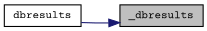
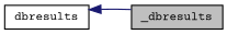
  digraph {
    rankdir=RL
    fontname="Courier Prime"
    node [color=black fontname="Courier Prime" fontsize=10 shape=record style=filled]
    n1 [fillcolor=grey75 fontcolor=black height=0.2 label=_dbresults width=0.4]
    n2 [fillcolor=white height=0.2 label=dbresults width=0.4]
-   n1 -> n2 [color=midnightblue dir=back fontname="Courier Prime" fontsize=10 labelfontname=Helvetica labelfontsize=10 style=solid]
+   n2 -> n1 [color=midnightblue dir=back fontname="Courier Prime" fontsize=10 labelfontname=Helvetica labelfontsize=10 style=solid]
  }
